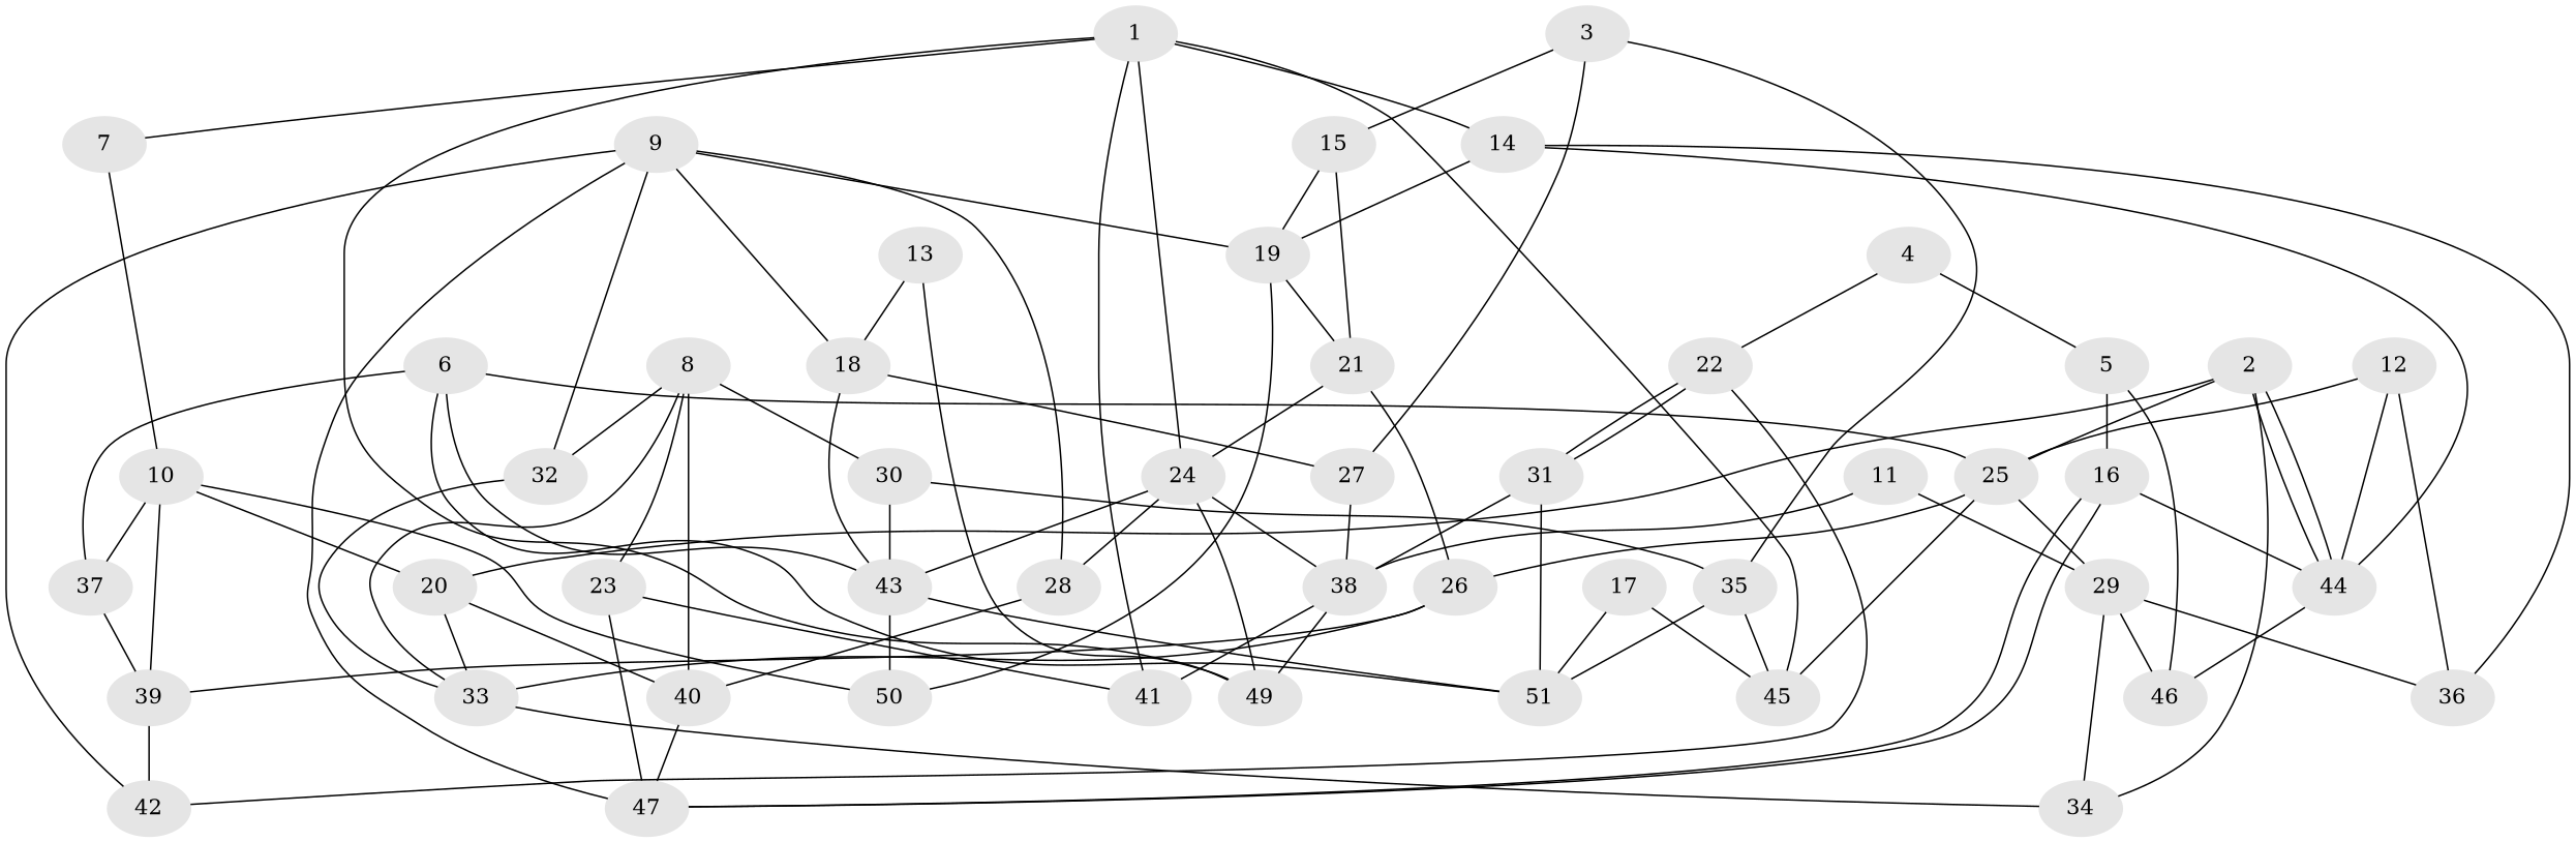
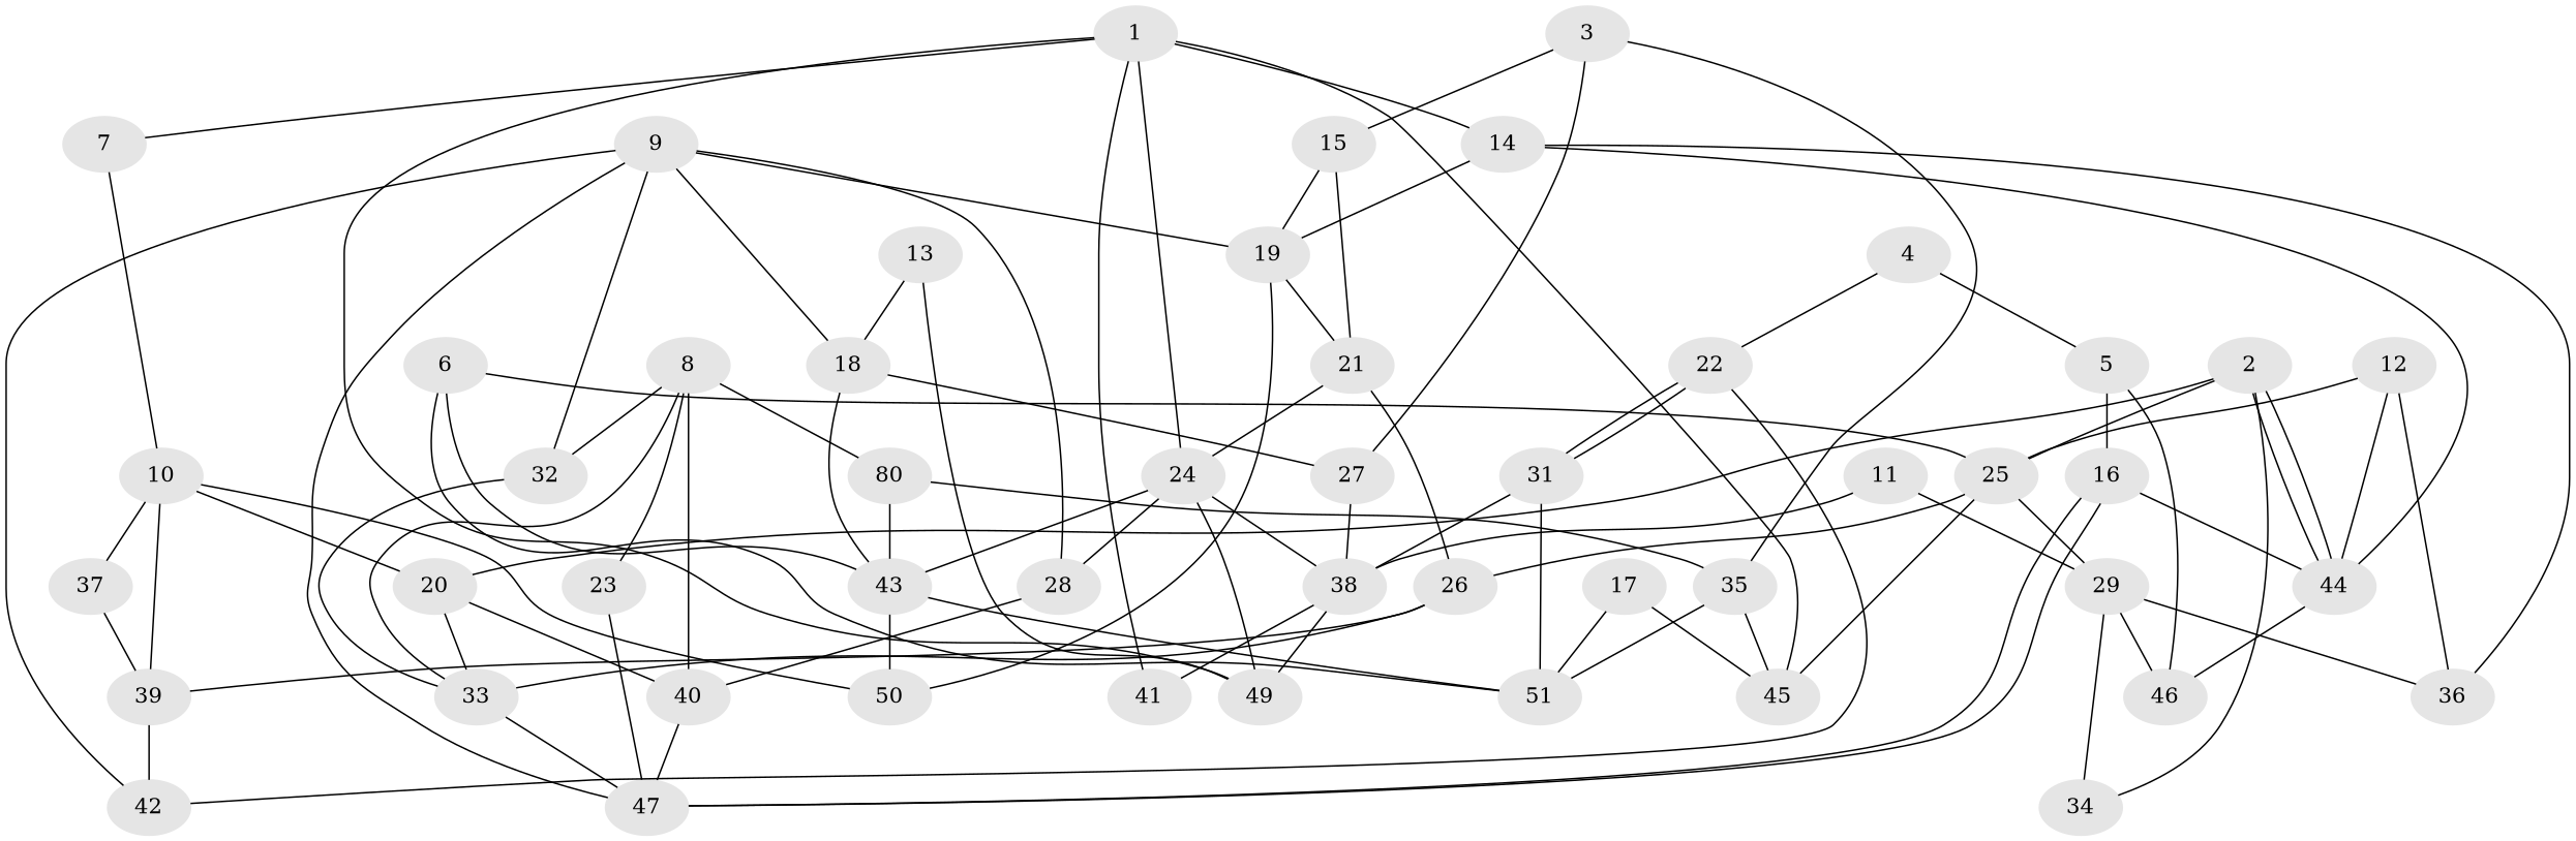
  graph {
    node [color=gray90 style=filled]
    1
    7
    14
    24
    41
    45
    49
    10
    44
    19
    36
    43
    28
    38
    33
    34
    2
    20
    25
    40
    29
    26
    46
    3
    15
    27
    35
    21
    51
    4
    5
    22
    16
    42
    31
    47
    6
    37
    39
    50
    8
    23
-   30
+   30 [label=80]
    32
    9
    18
    11
    12
    13
    17
    1 -- 7
    1 -- 14
    1 -- 24
    1 -- 41
    1 -- 45
    1 -- 49
    7 -- 10
    14 -- 44
    14 -- 19
    14 -- 36
    24 -- 49
    24 -- 43
    24 -- 28
    24 -- 38
    10 -- 20
    10 -- 37
    10 -- 39
    10 -- 50
    44 -- 46
    19 -- 21
    19 -- 50
    43 -- 51
    43 -- 50
    28 -- 40
    38 -- 41
    38 -- 49
-   33 -- 34
+   33 -- 47
    2 -- 44
    2 -- 44
    2 -- 34
    2 -- 20
    2 -- 25
    20 -- 33
    20 -- 40
    25 -- 45
    25 -- 29
    25 -- 26
    40 -- 47
    29 -- 36
    29 -- 34
    29 -- 46
    26 -- 33
    26 -- 39
    3 -- 15
    3 -- 27
    3 -- 35
    15 -- 19
    15 -- 21
    27 -- 38
    35 -- 45
    35 -- 51
    21 -- 24
    21 -- 26
    4 -- 5
    4 -- 22
    5 -- 46
    5 -- 16
    22 -- 42
    22 -- 31
    22 -- 31
    16 -- 44
    16 -- 47
    16 -- 47
    31 -- 38
    31 -- 51
    6 -- 43
    6 -- 25
    6 -- 51
-   6 -- 37
    37 -- 39
    39 -- 42
    8 -- 33
    8 -- 40
    8 -- 23
    8 -- 30
    8 -- 32
-   23 -- 41
    23 -- 47
    30 -- 43
    30 -- 35
    32 -- 33
    9 -- 19
    9 -- 28
    9 -- 42
    9 -- 47
    9 -- 32
    9 -- 18
    18 -- 43
    18 -- 27
    11 -- 38
    11 -- 29
    12 -- 44
    12 -- 36
    12 -- 25
    13 -- 49
    13 -- 18
    17 -- 45
    17 -- 51
  }
